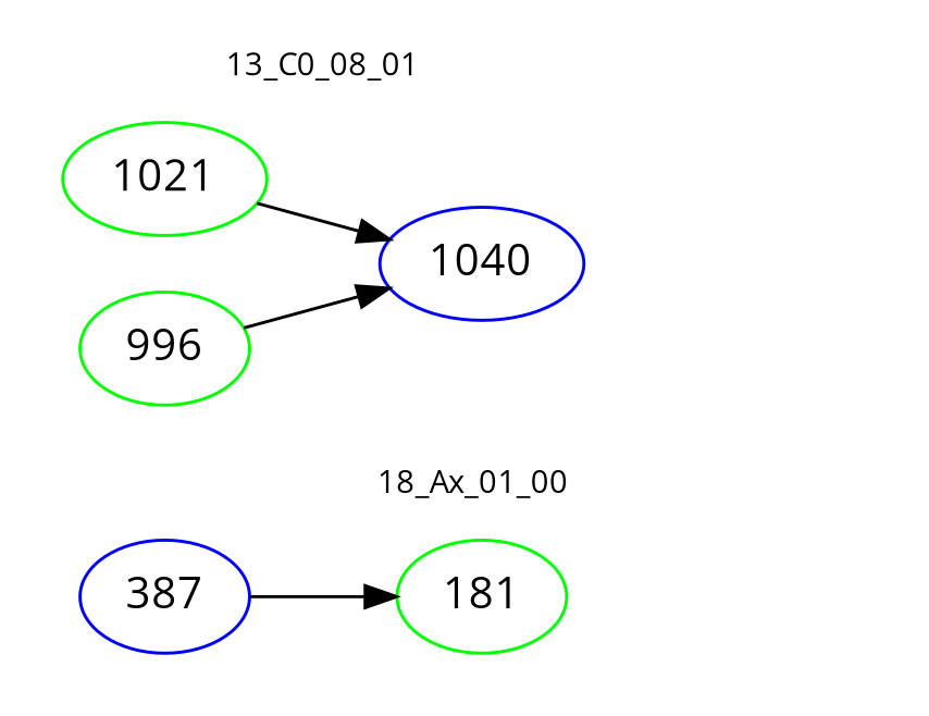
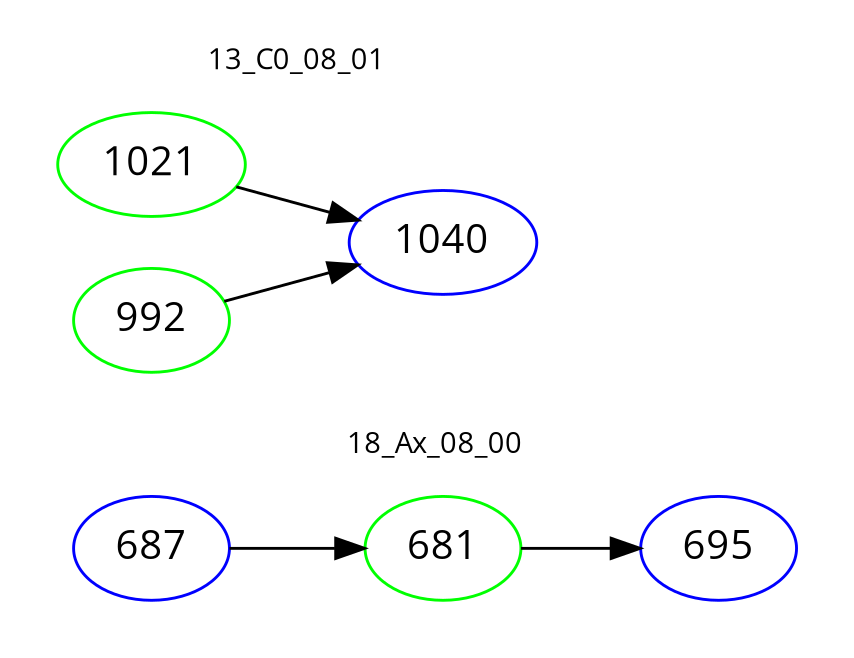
  digraph {
    fontname="Open Sans"
    rankdir=LR
    node [color=blue fontname="Open Sans"]
    edge [color=black fontname="Open Sans"]
-   n1 [label=387]
-   n2 [color=green label=181]
+   n1 [label=687]
+   n2 [color=green label=681]
+   n3 [label=695]
    n4 [color=green label=1021]
-   n5 [color=green label=996]
+   n5 [color=green label=992]
    n6 [label=1040]
    subgraph cluster_1 {
      color=white
      fontsize=10
-     label="18_Ax_01_00"
+     label="18_Ax_08_00"
      n1
      n2
+     n3
    }
    subgraph cluster_2 {
      color=white
      fontsize=10
      label="13_C0_08_01"
      n4
      n5
      n6
    }
    n1 -> n2
+   n2 -> n3
    n4 -> n6
    n5 -> n6
  }
